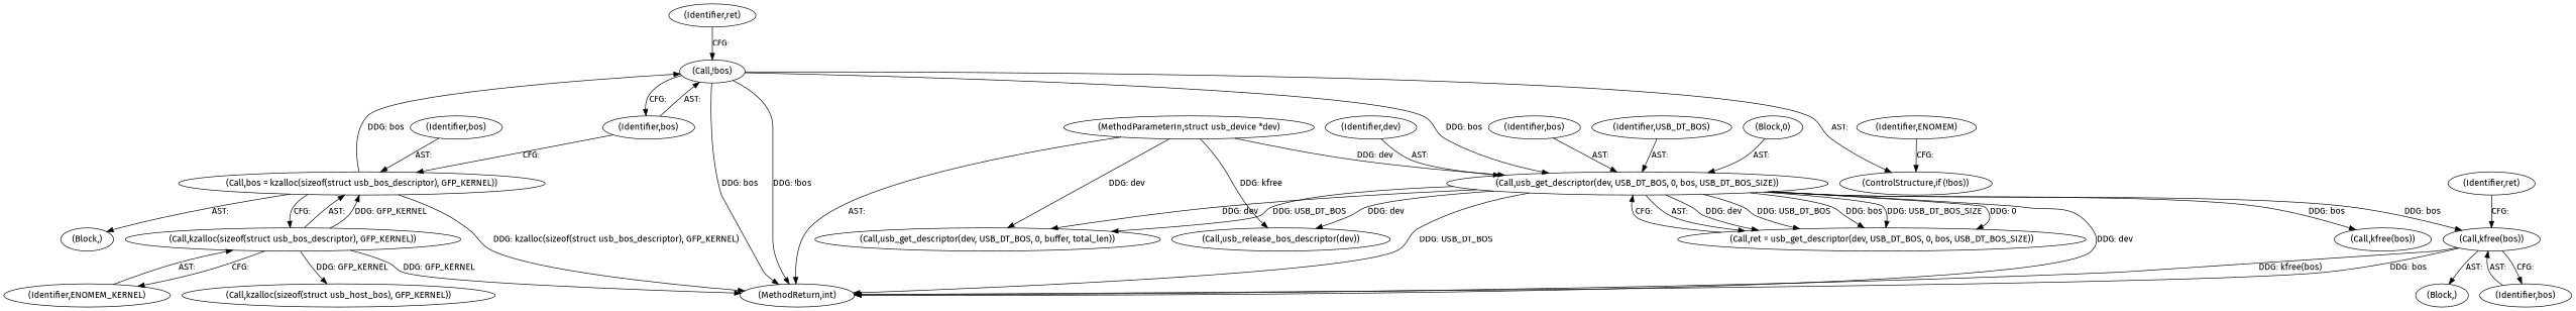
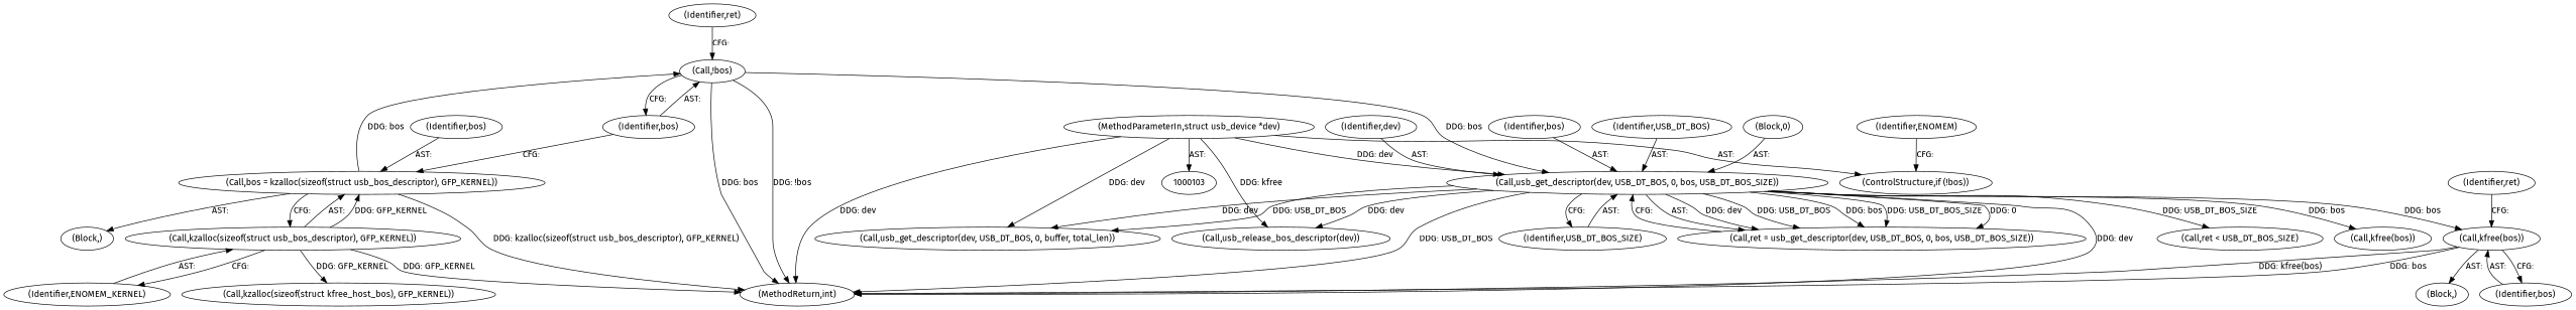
  digraph {
    fontname="Fira Sans"
    node [fontname="Fira Sans"]
    edge [fontname="Fira Sans"]
    n1 [label="(Call,kfree(bos))"]
    n2 [label="(Identifier,bos)"]
    n3 [label="(Block,)"]
    n4 [label="(MethodReturn,int)"]
    n5 [label="(Call,usb_get_descriptor(dev, USB_DT_BOS, 0, bos, USB_DT_BOS_SIZE))"]
    n6 [label="(Call,kfree(bos))"]
+   n7 [label="(Identifier,USB_DT_BOS_SIZE)"]
    n8 [label="(Call,usb_release_bos_descriptor(dev))"]
    n9 [label="(Call,usb_get_descriptor(dev, USB_DT_BOS, 0, buffer, total_len))"]
    n10 [label="(Call,ret = usb_get_descriptor(dev, USB_DT_BOS, 0, bos, USB_DT_BOS_SIZE))"]
+   n11 [label="(Call,ret < USB_DT_BOS_SIZE)"]
    n12 [label="(MethodParameterIn,struct usb_device *dev)"]
+   1000103
    n14 [label="(Call,!bos)"]
    n15 [label="(ControlStructure,if (!bos))"]
    n16 [label="(Identifier,bos)"]
    n17 [label="(Call,bos = kzalloc(sizeof(struct usb_bos_descriptor), GFP_KERNEL))"]
    n18 [label="(Call,kzalloc(sizeof(struct usb_bos_descriptor), GFP_KERNEL))"]
    n19 [label="(Block,)"]
-   n20 [label="(Call,kzalloc(sizeof(struct usb_host_bos), GFP_KERNEL))"]
+   n20 [label="(Call,kzalloc(sizeof(struct kfree_host_bos), GFP_KERNEL))"]
    n21 [label="(Identifier,ENOMEM_KERNEL)"]
    n22 [label="(Identifier,bos)"]
    n23 [label="(Identifier,USB_DT_BOS)"]
    n24 [label="(Identifier,ret)"]
    n25 [label="(Identifier,ENOMEM)"]
    n26 [label="(Block,0)"]
    n27 [label="(Identifier,dev)"]
    n28 [label="(Identifier,bos)"]
    n29 [label="(Identifier,ret)"]
    n1 -> n2 [label="CFG: "]
    n1 -> n3 [label="AST: "]
    n1 -> n4 [label="DDG: kfree(bos)"]
    n1 -> n4 [label="DDG: bos"]
    n2 -> n1 [label="AST: "]
    n5 -> n1 [label="DDG: bos"]
    n5 -> n4 [label="DDG: dev"]
    n5 -> n4 [label="DDG: USB_DT_BOS"]
    n5 -> n6 [label="DDG: bos"]
+   n5 -> n7 [label="CFG: "]
    n5 -> n8 [label="DDG: dev"]
    n5 -> n9 [label="DDG: dev"]
    n5 -> n9 [label="DDG: USB_DT_BOS"]
    n5 -> n10 [label="AST: "]
    n5 -> n10 [label="DDG: dev"]
    n5 -> n10 [label="DDG: USB_DT_BOS"]
    n5 -> n10 [label="DDG: bos"]
    n5 -> n10 [label="DDG: USB_DT_BOS_SIZE"]
    n5 -> n10 [label="DDG: 0"]
+   n5 -> n11 [label="DDG: USB_DT_BOS_SIZE"]
+   n7 -> n5 [label="AST: "]
    n10 -> n5 [label="CFG: "]
-   n12 -> n4 [label="AST: "]
+   n12 -> n4 [label="DDG: dev"]
    n12 -> n5 [label="DDG: dev"]
    n12 -> n8 [label="DDG: kfree"]
    n12 -> n9 [label="DDG: dev"]
+   n12 -> 1000103 [label="AST: "]
    n14 -> n4 [label="DDG: bos"]
    n14 -> n4 [label="DDG: !bos"]
    n14 -> n5 [label="DDG: bos"]
-   n14 -> n15 [label="AST: "]
+   n12 -> n15 [label="AST: "]
    n14 -> n16 [label="CFG: "]
    n16 -> n14 [label="AST: "]
    n16 -> n17 [label="CFG: "]
    n17 -> n4 [label="DDG: kzalloc(sizeof(struct usb_bos_descriptor), GFP_KERNEL)"]
    n17 -> n14 [label="DDG: bos"]
    n17 -> n18 [label="CFG: "]
    n17 -> n19 [label="AST: "]
    n18 -> n4 [label="DDG: GFP_KERNEL"]
    n18 -> n17 [label="AST: "]
    n18 -> n17 [label="DDG: GFP_KERNEL"]
    n18 -> n20 [label="DDG: GFP_KERNEL"]
    n18 -> n21 [label="CFG: "]
    n21 -> n18 [label="AST: "]
    n22 -> n5 [label="AST: "]
    n23 -> n5 [label="AST: "]
    n24 -> n1 [label="CFG: "]
    n25 -> n15 [label="CFG: "]
    n26 -> n5 [label="AST: "]
    n27 -> n5 [label="AST: "]
    n28 -> n17 [label="AST: "]
    n29 -> n14 [label="CFG: "]
  }
